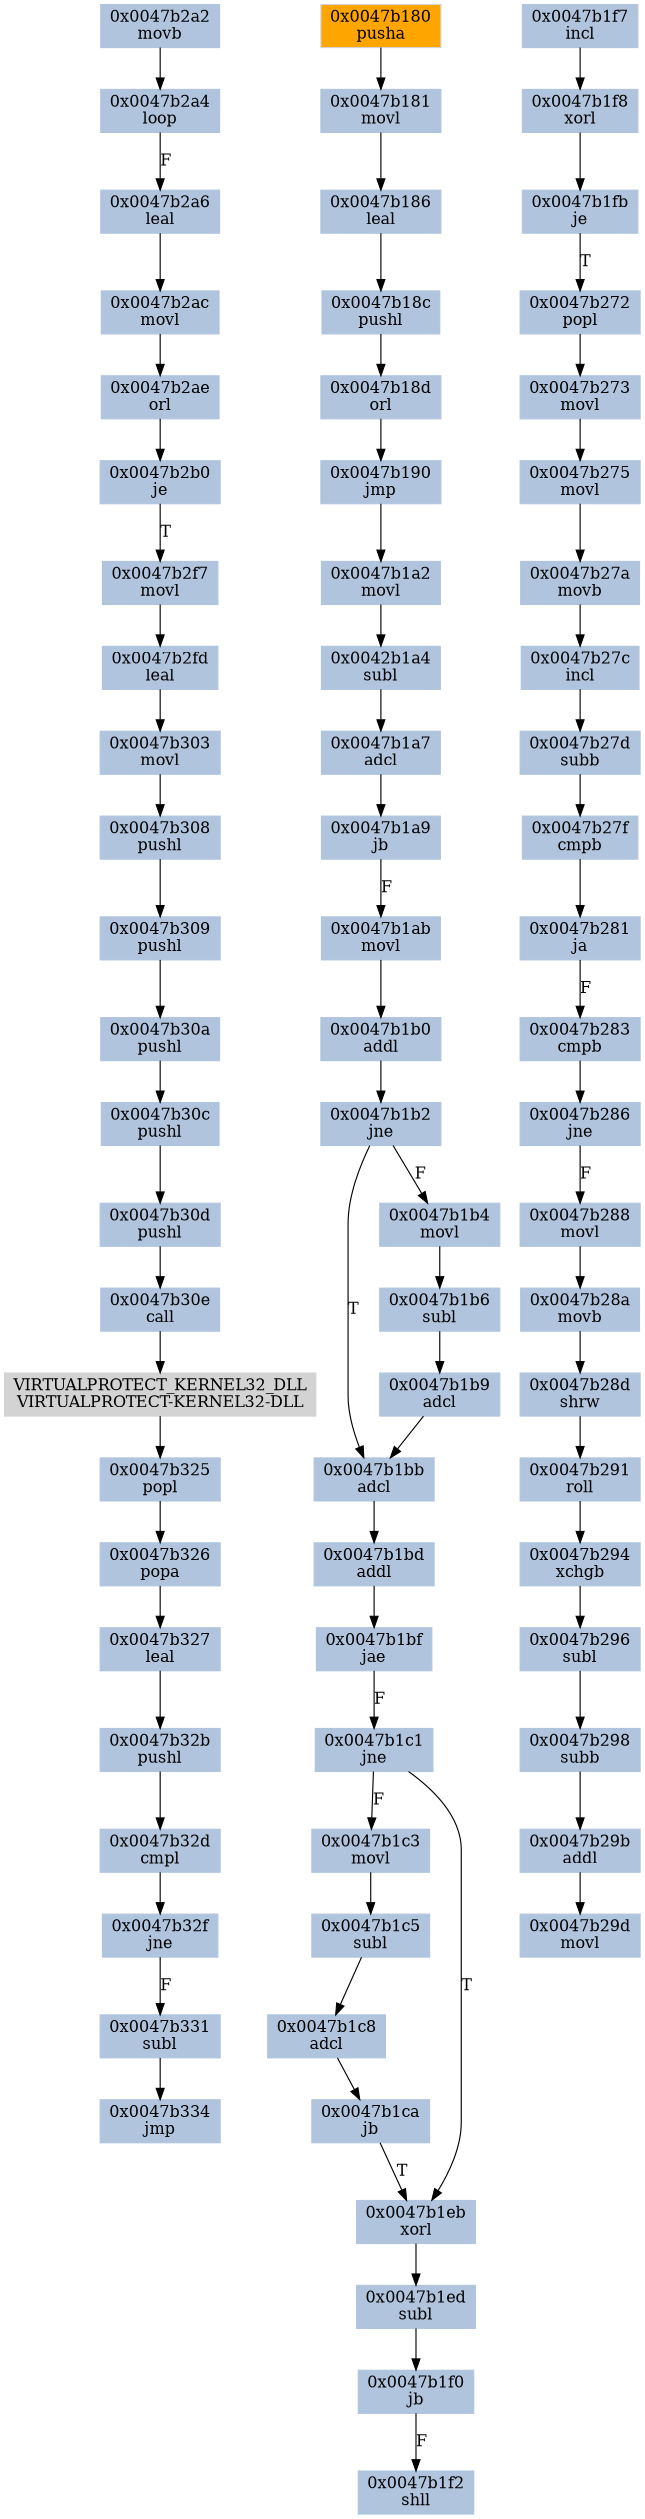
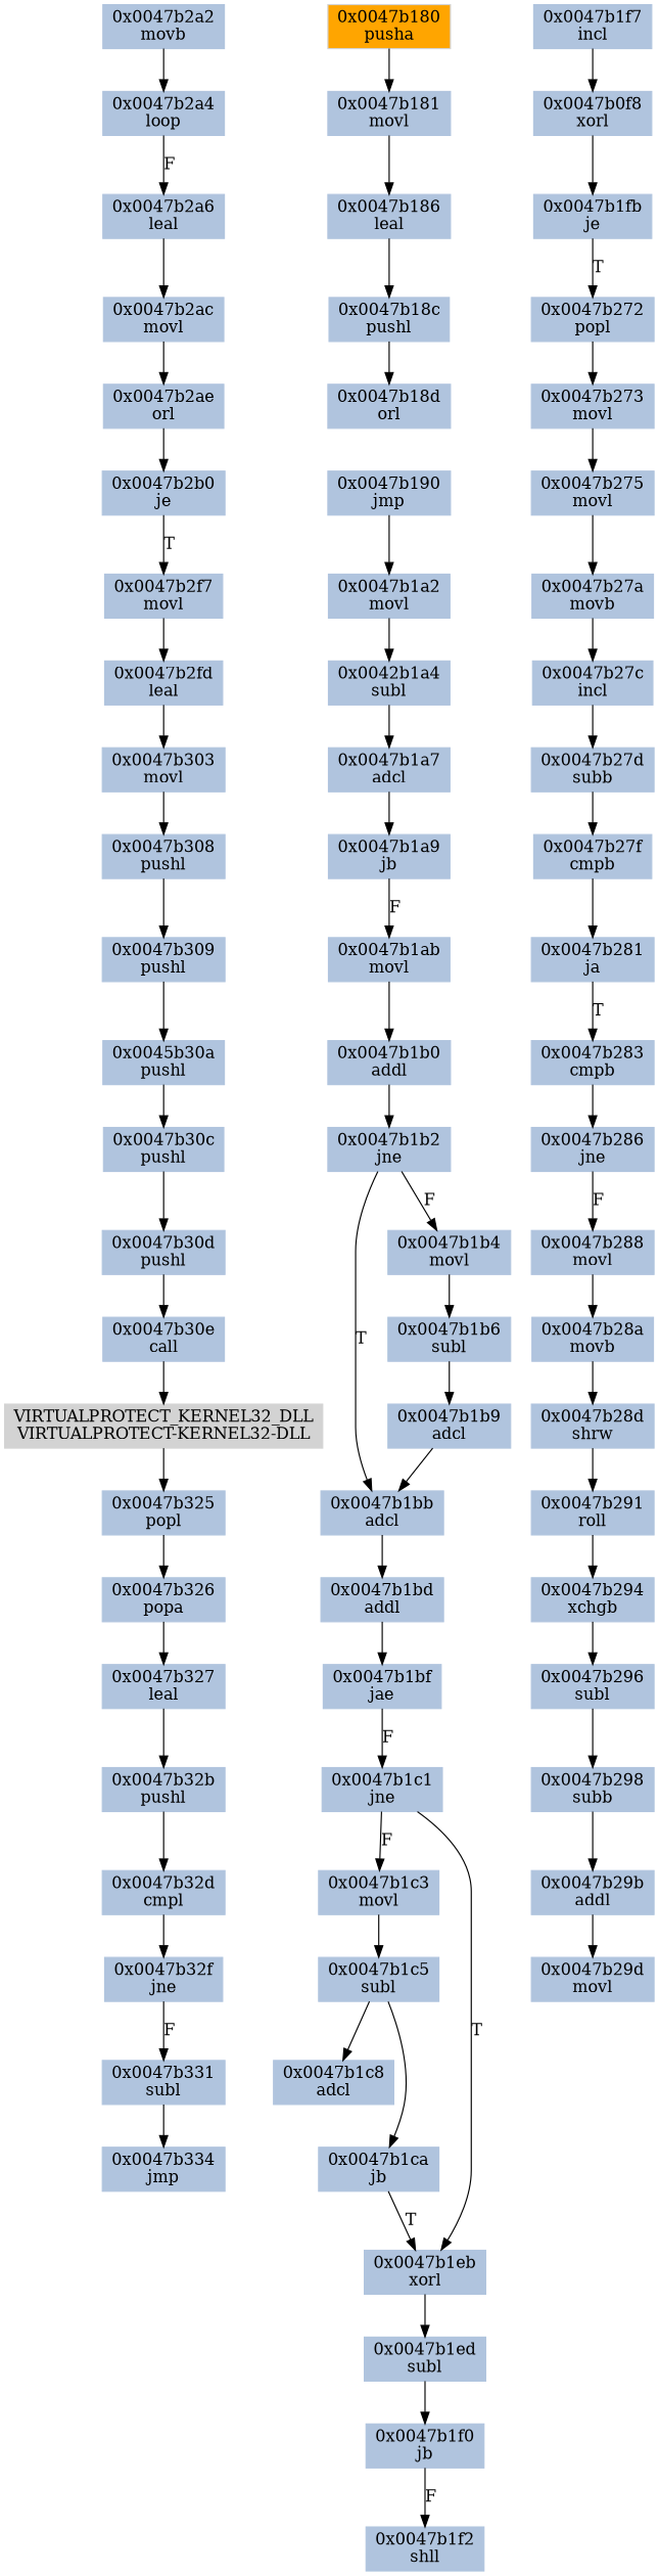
  strict digraph {
    node [color=lightsteelblue fillcolor=lightsteelblue shape=rectangle style=filled]
    edge [color="#000000"]
    n1 [label="0x0047b32d\ncmpl"]
    n2 [label="0x0047b32f\njne"]
    n3 [label="0x0047b331\nsubl"]
    n4 [label="0x0047b334\njmp"]
    n5 [label="0x0047b1a7\nadcl"]
    n6 [label="0x0047b1a9\njb"]
    n7 [label="0x0047b1ab\nmovl"]
    n8 [label="0x0047b1b0\naddl"]
    n9 [label="0x0047b1bf\njae"]
    n10 [label="0x0047b1c1\njne"]
    n11 [label="0x0047b1c3\nmovl"]
    n12 [label="0x0047b1eb\nxorl"]
    n13 [label="0x0047b1c5\nsubl"]
    n14 [label="0x0047b1ed\nsubl"]
    n15 [label="0x0047b298\nsubb"]
    n16 [label="0x0047b29b\naddl"]
    n17 [label="0x0047b29d\nmovl"]
    n18 [label="0x0047b1b9\nadcl"]
    n19 [label="0x0047b1bb\nadcl"]
    n20 [label="0x0047b1bd\naddl"]
    n21 [label="0x0047b1b2\njne"]
    n22 [label="0x0047b1b4\nmovl"]
    n23 [label="0x0047b1b6\nsubl"]
    n24 [label="0x0047b2a2\nmovb"]
    n25 [label="0x0047b2a4\nloop"]
    n26 [label="0x0047b2a6\nleal"]
    n27 [label="0x0047b2ac\nmovl"]
    n28 [label="0x0047b30d\npushl"]
    n29 [label="0x0047b30e\ncall"]
    n30 [color=lightgrey fillcolor=lightgrey label="VIRTUALPROTECT_KERNEL32_DLL\nVIRTUALPROTECT-KERNEL32-DLL"]
    n31 [label="0x0047b325\npopl"]
    n32 [label="0x0047b1fb\nje"]
    n33 [label="0x0047b272\npopl"]
    n34 [label="0x0047b273\nmovl"]
    n35 [label="0x0047b275\nmovl"]
    n36 [label="0x0047b27a\nmovb"]
    n37 [label="0x0047b27c\nincl"]
    n38 [label="0x0047b27d\nsubb"]
    n39 [label="0x0047b27f\ncmpb"]
    n40 [label="0x0047b18c\npushl"]
    n41 [label="0x0047b18d\norl"]
    n42 [label="0x0047b190\njmp"]
    n43 [label="0x0047b1a2\nmovl"]
    n44 [label="0x0047b1c8\nadcl"]
    n45 [label="0x0047b1ca\njb"]
-   n46 [label="0x0047b30a\npushl"]
+   n46 [label="0x0045b30a\npushl"]
    n47 [label="0x0047b30c\npushl"]
    n48 [label="0x0047b2ae\norl"]
    n49 [label="0x0047b1f0\njb"]
    n50 [label="0x0047b1f2\nshll"]
    n51 [label="0x0047b326\npopa"]
    n52 [label="0x0047b327\nleal"]
    n53 [label="0x0047b32b\npushl"]
    n54 [label="0x0047b1f7\nincl"]
-   n55 [label="0x0047b1f8\nxorl"]
+   n55 [label="0x0047b0f8\nxorl"]
    n56 [label="0x0047b288\nmovl"]
    n57 [label="0x0047b28a\nmovb"]
    n58 [label="0x0047b28d\nshrw"]
    n59 [label="0x0047b291\nroll"]
    n60 [label="0x0047b281\nja"]
    n61 [label="0x0047b283\ncmpb"]
    n62 [label="0x0042b1a4\nsubl"]
    n63 [color=lightgrey fillcolor=orange label="0x0047b180\npusha"]
    n64 [label="0x0047b181\nmovl"]
    n65 [label="0x0047b186\nleal"]
    n66 [label="0x0047b286\njne"]
    n67 [label="0x0047b294\nxchgb"]
    n68 [label="0x0047b296\nsubl"]
    n69 [label="0x0047b2f7\nmovl"]
    n70 [label="0x0047b2fd\nleal"]
    n71 [label="0x0047b303\nmovl"]
    n72 [label="0x0047b308\npushl"]
    n73 [label="0x0047b2b0\nje"]
    n74 [label="0x0047b309\npushl"]
    n1 -> n2
    n2 -> n3 [label=F]
    n3 -> n4
    n5 -> n6
    n6 -> n7 [label=F]
    n7 -> n8
    n8 -> n21
    n9 -> n10 [label=F]
    n10 -> n11 [label=F]
    n10 -> n12 [label=T]
    n11 -> n13
    n12 -> n14
    n13 -> n44
    n14 -> n49
    n15 -> n16
    n16 -> n17
    n18 -> n19
    n19 -> n20
    n20 -> n9
    n21 -> n19 [label=T]
    n21 -> n22 [label=F]
    n22 -> n23
    n23 -> n18
    n24 -> n25
    n25 -> n26 [label=F]
    n26 -> n27
    n27 -> n48
    n28 -> n29
    n29 -> n30
    n30 -> n31
    n31 -> n51
    n32 -> n33 [label=T]
    n33 -> n34
    n34 -> n35
    n35 -> n36
    n36 -> n37
    n37 -> n38
    n38 -> n39
    n39 -> n60
    n40 -> n41
-   n41 -> n42
    n42 -> n43
    n43 -> n62
-   n44 -> n45
+   n13 -> n45
    n45 -> n12 [label=T]
    n46 -> n47
    n47 -> n28
    n48 -> n73
    n49 -> n50 [label=F]
    n51 -> n52
    n52 -> n53
    n53 -> n1
    n54 -> n55
    n55 -> n32
    n56 -> n57
    n57 -> n58
    n58 -> n59
    n59 -> n67
-   n60 -> n61 [label=F]
+   n60 -> n61 [label=T]
    n61 -> n66
    n62 -> n5
    n63 -> n64
    n64 -> n65
    n65 -> n40
    n66 -> n56 [label=F]
    n67 -> n68
    n68 -> n15
    n69 -> n70
    n70 -> n71
    n71 -> n72
    n72 -> n74
    n73 -> n69 [label=T]
    n74 -> n46
  }
